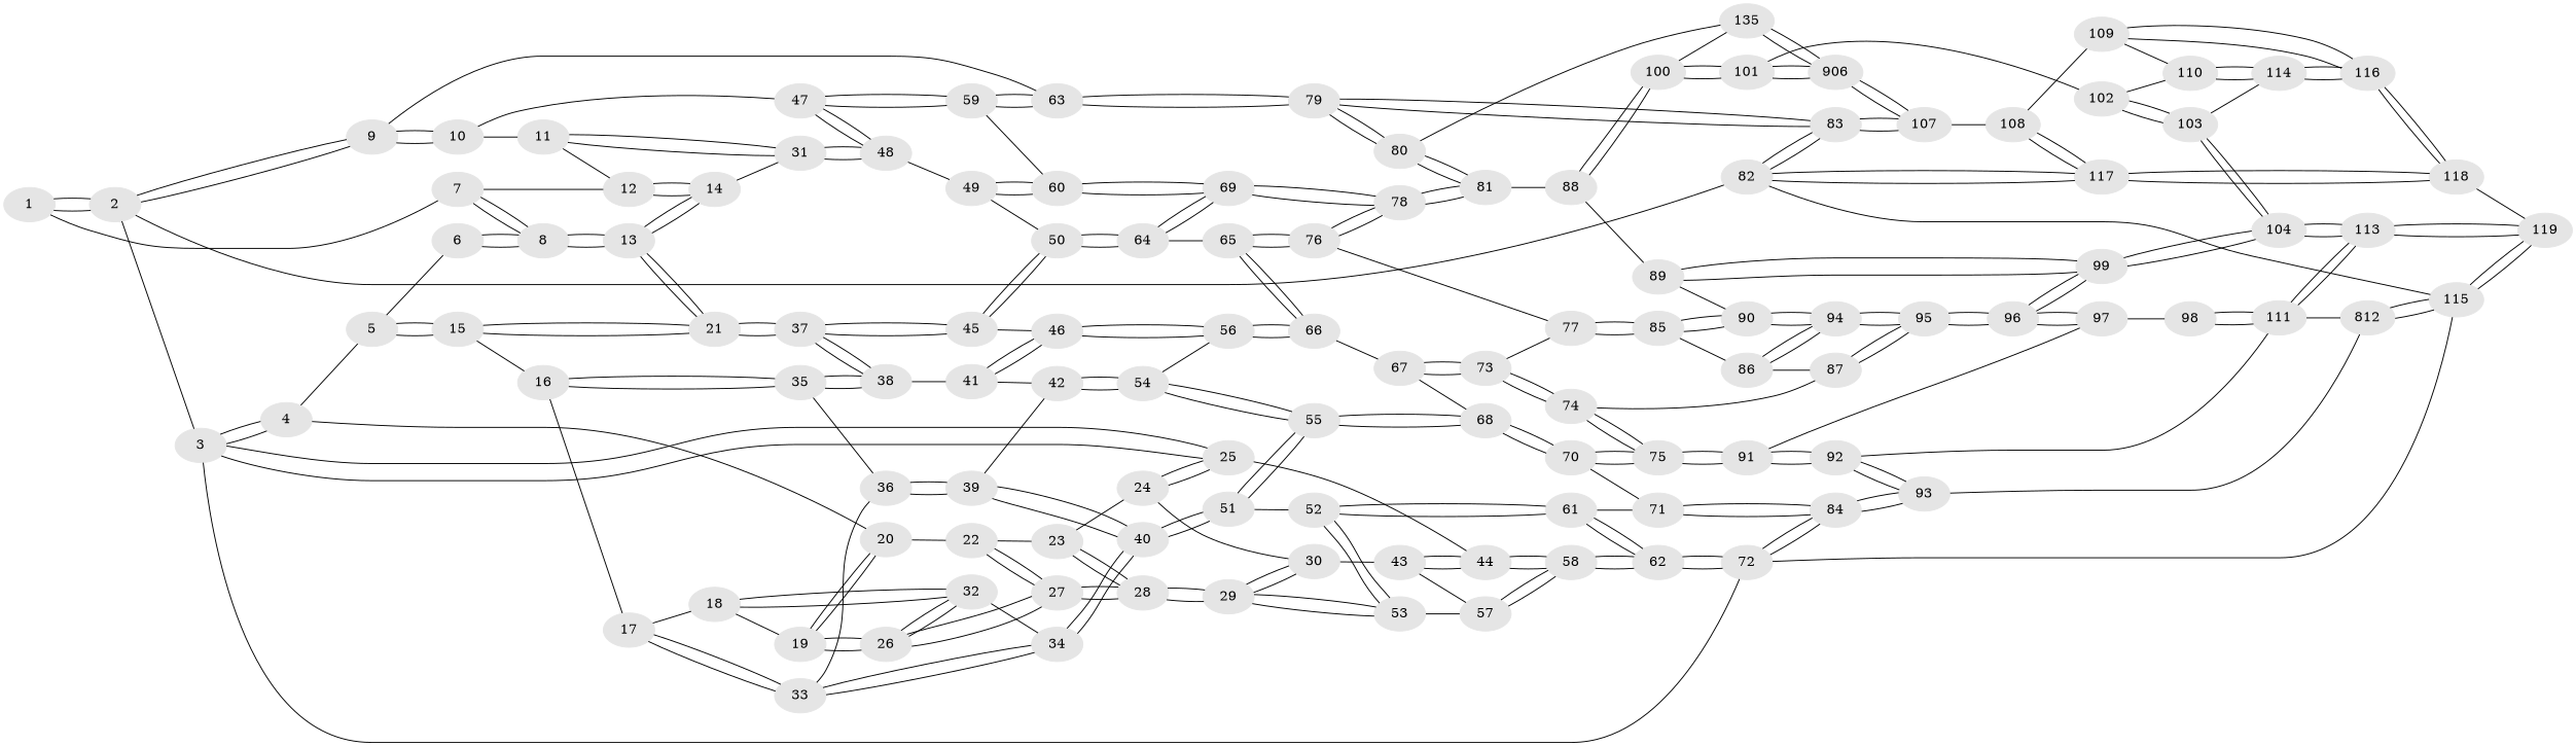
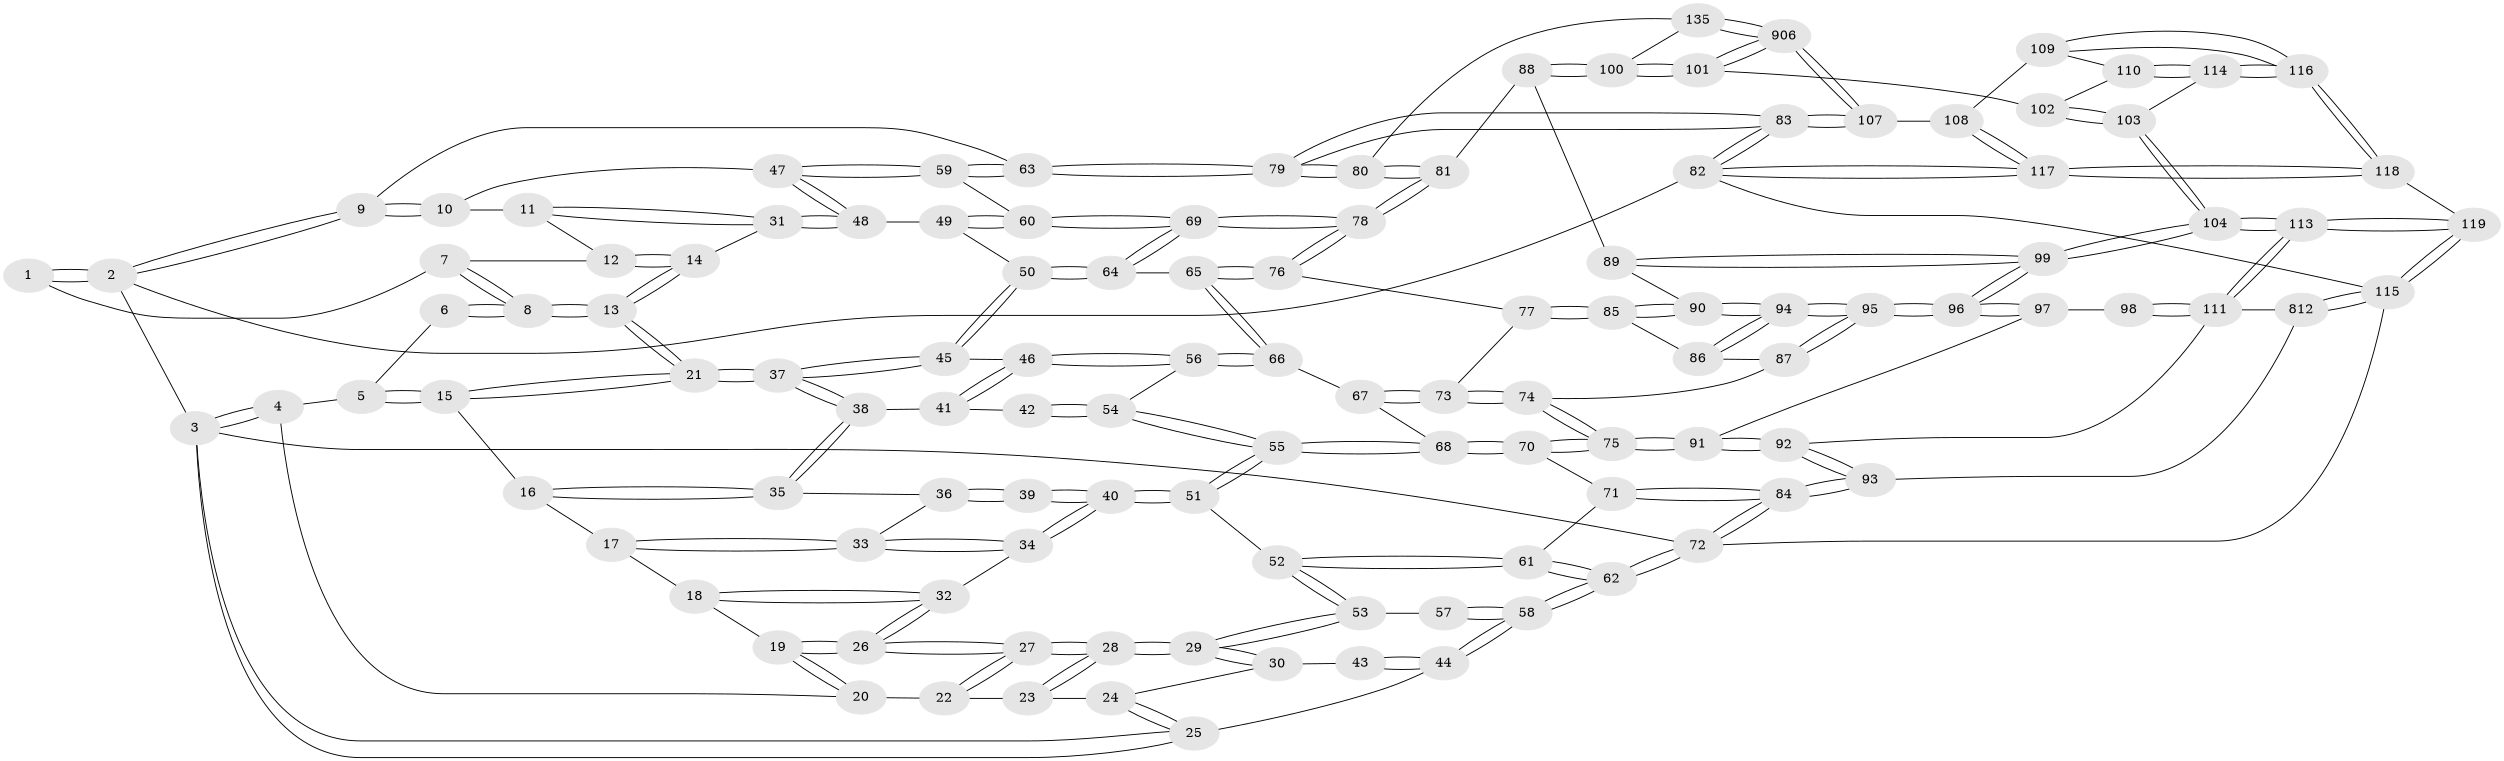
  graph {
    rankdir=LR
    node [color=gray90 style=filled]
    1
    2
    7
    3
    9
    82
    8
    12
    4
    25
    72
    10
    63
    115
    83
    117
    5
    20
    44
    84
    6
    15
    22
    21
    16
    13
    14
    11
    47
    79
    31
    48
    59
    37
    17
    35
    18
    33
    36
    38
    19
    32
    34
    26
    27
    23
    45
    24
    28
    30
    29
    43
    58
    53
    57
    49
    40
    39
    51
    41
    42
    46
    50
    54
    52
    55
    56
    62
    64
    66
    60
    69
    65
    61
    68
    71
    70
    67
    78
    80
    76
    77
    73
    74
    75
    81
    91
    93
    119
    87
    85
    95
    92
    97
    86
    90
    88
    n98 [label=135]
    107
    n100 [label=906]
    89
    100
    118
    108
    n105 [label=812]
    94
    96
    99
    101
    104
    111
    98
    113
    102
    103
    110
    114
    116
    109
    1 -- 2
    1 -- 2
    1 -- 7
    2 -- 3
    2 -- 9
    2 -- 9
    2 -- 82
    7 -- 8
    7 -- 8
    7 -- 12
    3 -- 4
    3 -- 4
    3 -- 25
    3 -- 25
    3 -- 72
    9 -- 10
    9 -- 10
    9 -- 63
    82 -- 115
    82 -- 83
    82 -- 83
    82 -- 117
    82 -- 117
    8 -- 13
    8 -- 13
    12 -- 14
    12 -- 14
    4 -- 5
    4 -- 20
    25 -- 44
    72 -- 115
    72 -- 84
    72 -- 84
    10 -- 11
    10 -- 47
    63 -- 79
    63 -- 79
    115 -- 119
    115 -- 119
    83 -- 107
    83 -- 107
    117 -- 118
    117 -- 118
    5 -- 6
    5 -- 15
    5 -- 15
    20 -- 22
    44 -- 58
    44 -- 58
    84 -- 93
    84 -- 93
    6 -- 8
    6 -- 8
    15 -- 21
    15 -- 21
    15 -- 16
    22 -- 27
    22 -- 27
    22 -- 23
    21 -- 37
    21 -- 37
    16 -- 17
    16 -- 35
    16 -- 35
    13 -- 21
    13 -- 21
    13 -- 14
    13 -- 14
    14 -- 31
    11 -- 12
    11 -- 31
    11 -- 31
    47 -- 48
    47 -- 48
    47 -- 59
    47 -- 59
    79 -- 83
    79 -- 83
    79 -- 80
    79 -- 80
    31 -- 48
    31 -- 48
    48 -- 49
    59 -- 63
    59 -- 63
    59 -- 60
    37 -- 38
    37 -- 38
    37 -- 45
    37 -- 45
    17 -- 18
    17 -- 33
    17 -- 33
    35 -- 36
    35 -- 38
    35 -- 38
    18 -- 19
    18 -- 32
    18 -- 32
    33 -- 36
    33 -- 34
    33 -- 34
    36 -- 39
    36 -- 39
    38 -- 41
    19 -- 20
    19 -- 20
    19 -- 26
    19 -- 26
    32 -- 34
    34 -- 40
    34 -- 40
    26 -- 32
    26 -- 32
    26 -- 27
    26 -- 27
    27 -- 28
    27 -- 28
    23 -- 24
    23 -- 28
    23 -- 28
    45 -- 46
    45 -- 50
    45 -- 50
    24 -- 25
    24 -- 25
    24 -- 30
    28 -- 29
    28 -- 29
    30 -- 43
    29 -- 30
    29 -- 30
    29 -- 53
    29 -- 53
    43 -- 44
    43 -- 44
-   43 -- 57
    58 -- 62
    58 -- 62
    53 -- 57
    57 -- 58
    57 -- 58
    49 -- 50
    49 -- 60
    49 -- 60
    40 -- 51
    40 -- 51
    39 -- 40
    39 -- 40
-   39 -- 42
    51 -- 52
    51 -- 55
    51 -- 55
    41 -- 42
    41 -- 46
    41 -- 46
    42 -- 54
    42 -- 54
    46 -- 56
    46 -- 56
    50 -- 64
    50 -- 64
    54 -- 55
    54 -- 55
    54 -- 56
    52 -- 53
    52 -- 53
    52 -- 61
    52 -- 61
    55 -- 68
    55 -- 68
    56 -- 66
    56 -- 66
    62 -- 72
    62 -- 72
    64 -- 69
    64 -- 69
    64 -- 65
    66 -- 67
    60 -- 69
    60 -- 69
    69 -- 78
    69 -- 78
    65 -- 66
    65 -- 66
    65 -- 76
    65 -- 76
    61 -- 62
    61 -- 62
    61 -- 71
    68 -- 70
    68 -- 70
    71 -- 84
    71 -- 84
    70 -- 71
    70 -- 75
    70 -- 75
    67 -- 68
    67 -- 73
    67 -- 73
    78 -- 81
    78 -- 81
    80 -- 81
    80 -- 81
    80 -- n98
    76 -- 78
    76 -- 78
    76 -- 77
    77 -- 85
    77 -- 85
    73 -- 77
    73 -- 74
    73 -- 74
    74 -- 75
    74 -- 75
    74 -- 87
    75 -- 91
    75 -- 91
    81 -- 88
    91 -- 92
    91 -- 92
    91 -- 97
    93 -- n105
    87 -- 95
    87 -- 95
    85 -- 86
    85 -- 90
    85 -- 90
    95 -- 96
    95 -- 96
    92 -- 93
    92 -- 93
    92 -- 111
    97 -- 98
    86 -- 87
    86 -- 94
    86 -- 94
    90 -- 94
    90 -- 94
    88 -- 89
    88 -- 100
    88 -- 100
    n98 -- n100
    n98 -- n100
    107 -- 108
    n100 -- 107
    n100 -- 107
    89 -- 90
    89 -- 99
    89 -- 99
    100 -- n98
    100 -- 101
    100 -- 101
    118 -- 119
    108 -- 117
    108 -- 117
    108 -- 109
    n105 -- 115
    n105 -- 115
    94 -- 95
    94 -- 95
    96 -- 97
    96 -- 97
    96 -- 99
    96 -- 99
    99 -- 104
    99 -- 104
    101 -- n100
    101 -- n100
    101 -- 102
    104 -- 113
    104 -- 113
    111 -- n105
    111 -- 113
    111 -- 113
    98 -- 111
    98 -- 111
    113 -- 119
    113 -- 119
    102 -- 103
    102 -- 103
    102 -- 110
    103 -- 104
    103 -- 104
    103 -- 114
    110 -- 114
    110 -- 114
    114 -- 116
    114 -- 116
    116 -- 118
    116 -- 118
    109 -- 110
    109 -- 116
    109 -- 116
  }
